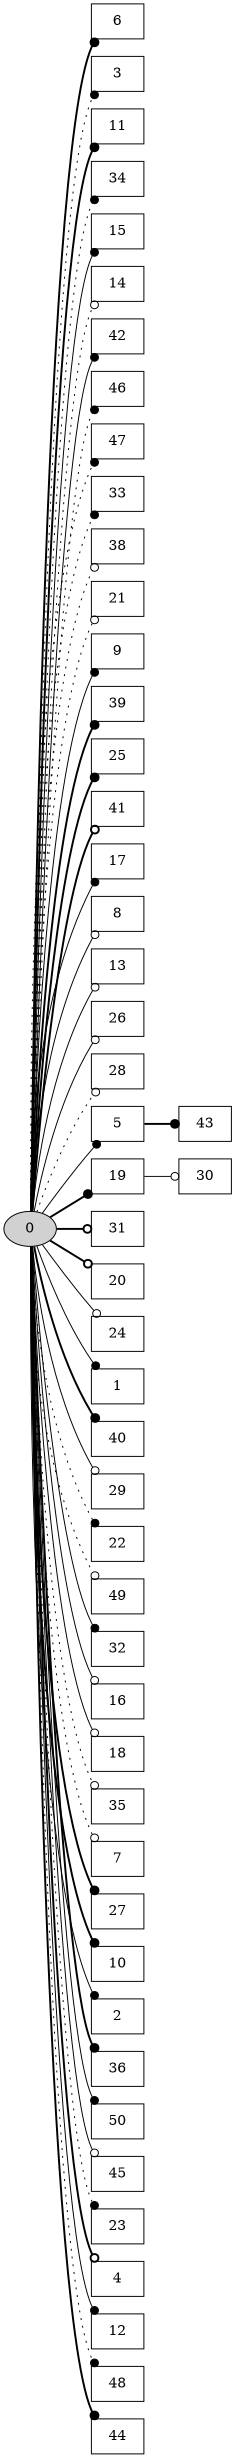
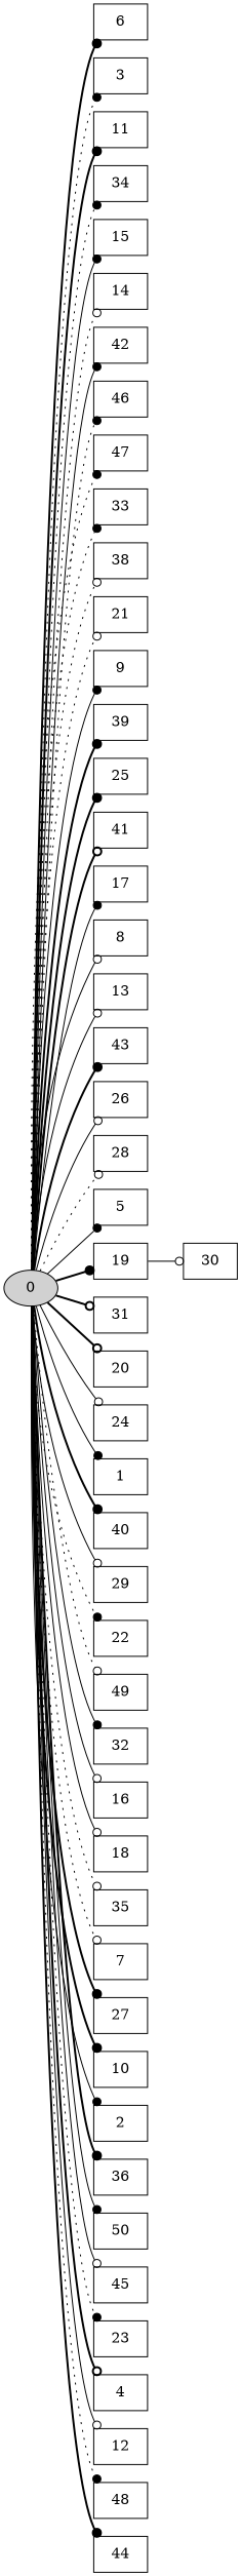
  digraph {
    rankdir=LR
    node [fillcolor=white style=filled shape=box]
    edge [arrowhead=dot style=solid]
    0 [fillcolor=grey82 shape=""]
    n2 [label="6\n"]
    n3 [label="3\n"]
    n4 [label="11\n"]
    n5 [label="34\n"]
    n6 [label="15\n"]
    n7 [label="14\n"]
    n8 [label="42\n"]
    n9 [label="46\n"]
    n10 [label="47\n"]
    n11 [label="33\n"]
    n12 [label="38\n"]
    n13 [label="21\n"]
    n14 [label="9\n"]
    n15 [label="39\n"]
    n16 [label="25\n"]
    n17 [label="41\n"]
    n18 [label="17\n"]
    n19 [label="8\n"]
    n20 [label="13\n"]
    n21 [label="43\n"]
    n22 [label="26\n"]
    n23 [label="28\n"]
    n24 [label="5\n"]
    n25 [label="19\n"]
    n26 [label="31\n"]
    n27 [label="20\n"]
    n28 [label="24\n"]
    n29 [label="1\n"]
    n30 [label="40\n"]
    n31 [label="29\n"]
    n32 [label="22\n"]
    n33 [label="49\n"]
    n34 [label="32\n"]
    n35 [label="16\n"]
    n36 [label="18\n"]
    n37 [label="35\n"]
    n38 [label="7\n"]
    n39 [label="27\n"]
    n40 [label="10\n"]
    n41 [label="2\n"]
    n42 [label="36\n"]
    n43 [label="50\n"]
    n44 [label="45\n"]
    n45 [label="23\n"]
    n46 [label="4\n"]
    n47 [label="12\n"]
    n48 [label="48\n"]
    n49 [label="44\n"]
    n50 [label="30\n"]
    0 -> n2 [style=bold]
    0 -> n3 [style=dotted]
    0 -> n4 [style=bold]
    0 -> n5 [style=dotted]
    0 -> n6
    0 -> n7 [arrowhead=odot style=dotted]
    0 -> n8
    0 -> n9 [style=dotted]
    0 -> n10 [style=dotted]
    0 -> n11 [style=dotted]
    0 -> n12 [arrowhead=odot style=dotted]
    0 -> n13 [arrowhead=odot style=dotted]
    0 -> n14
    0 -> n15 [style=bold]
    0 -> n16 [style=bold]
    0 -> n17 [arrowhead=odot style=bold]
    0 -> n18
    0 -> n19 [arrowhead=odot]
    0 -> n20 [arrowhead=odot]
-   n24 -> n21 [style=bold]
+   0 -> n21 [style=bold]
    0 -> n22 [arrowhead=odot]
    0 -> n23 [arrowhead=odot style=dotted]
    0 -> n24
    0 -> n25 [style=bold]
    0 -> n26 [arrowhead=odot style=bold]
    0 -> n27 [arrowhead=odot style=bold]
    0 -> n28 [arrowhead=odot]
    0 -> n29
    0 -> n30 [style=bold]
    0 -> n31 [arrowhead=odot]
    0 -> n32 [style=dotted]
    0 -> n33 [arrowhead=odot style=dotted]
    0 -> n34
    0 -> n35 [arrowhead=odot]
    0 -> n36 [arrowhead=odot]
    0 -> n37 [arrowhead=odot style=dotted]
    0 -> n38 [arrowhead=odot style=dotted]
    0 -> n39 [style=bold]
    0 -> n40 [style=bold]
    0 -> n41
    0 -> n42 [style=bold]
    0 -> n43
    0 -> n44 [arrowhead=odot]
    0 -> n45 [style=dotted]
    0 -> n46 [arrowhead=odot style=bold]
-   0 -> n47
+   0 -> n47 [arrowhead=odot]
    0 -> n48 [style=dotted]
    0 -> n49 [style=bold]
    n25 -> n50 [arrowhead=odot]
  }
